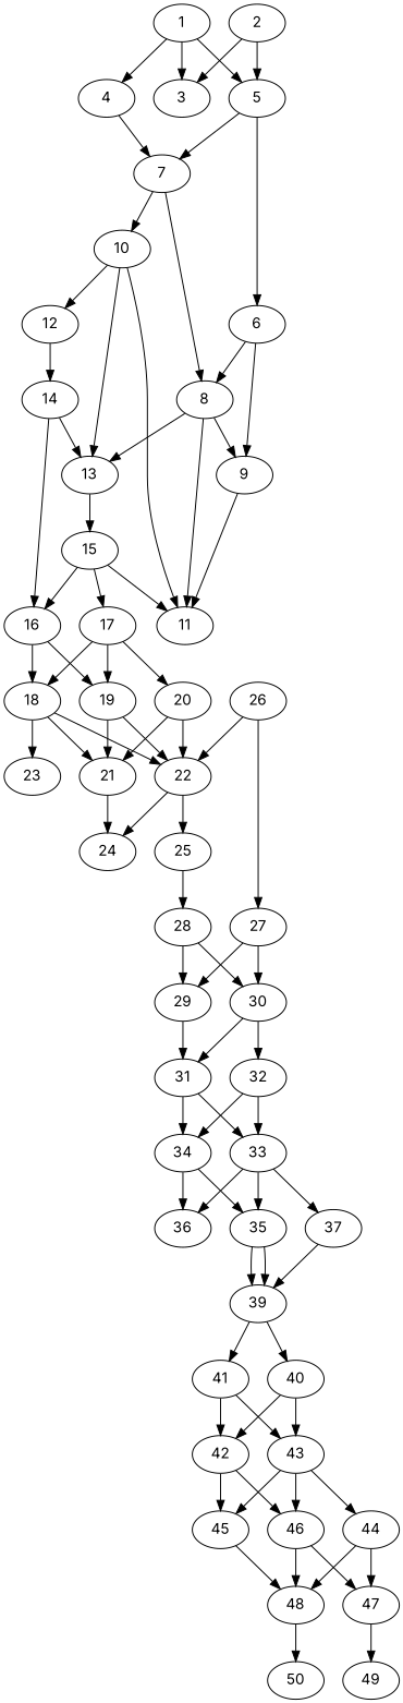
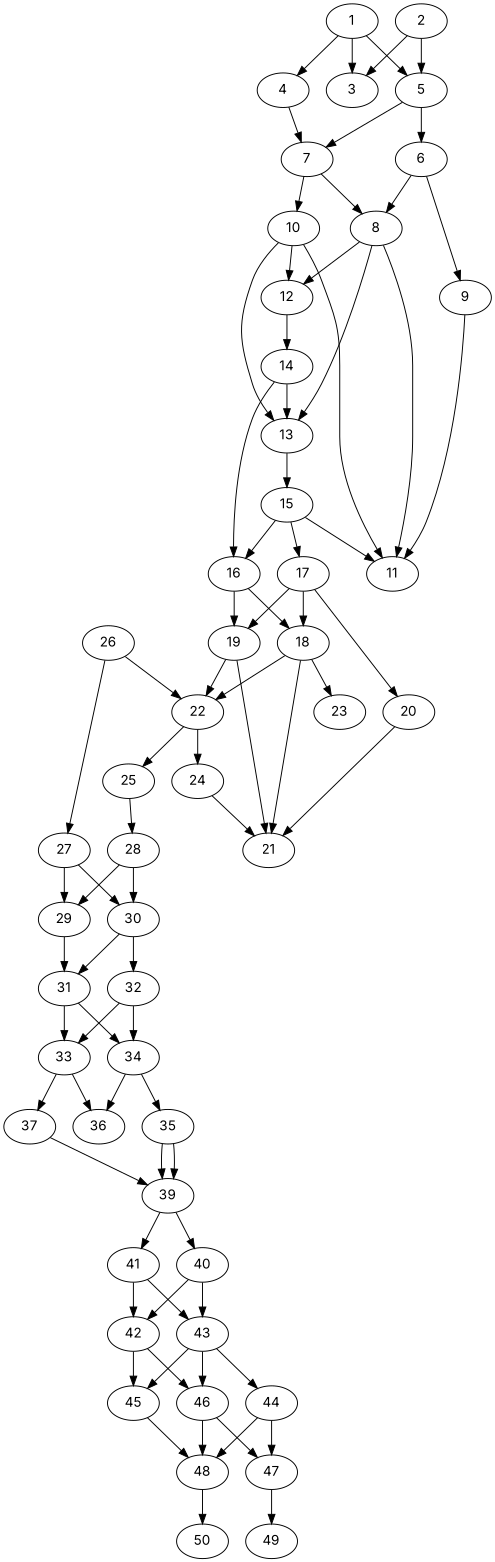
  digraph {
    fontname=Inter
    node [alpha=0.01 fontname=Inter]
    edge [fontname=Inter]
    1 [alpha=0.18 expect_size=37993472]
    3 [expect_size=41247744]
    4 [alpha=0.18 expect_size=37259264]
    5 [alpha=0.09 expect_size=10541056]
    7 [alpha=0.11 expect_size=17710080]
    6 [alpha=0.04 expect_size=32966656]
    8 [alpha=0.18 expect_size=18021376]
    10 [alpha=0.08 expect_size=15881216]
    9 [expect_size=8711168]
    2 [expect_size=5899264]
    11 [expect_size=46022656]
    12 [alpha=0.06 expect_size=40994816]
    13 [alpha=0.11 expect_size=43225088]
    14 [alpha=0.00 expect_size=44876800]
    15 [alpha=0.20 expect_size=40325120]
    16 [alpha=0.06 expect_size=15005696]
    17 [alpha=0.08 expect_size=23624704]
    18 [alpha=0.19 expect_size=49375232]
    19 [alpha=0.18 expect_size=44103680]
    20 [alpha=0.13 expect_size=45600768]
    21 [expect_size=17428480]
    22 [alpha=0.10 expect_size=18885632]
    23 [alpha=0.15 expect_size=33127424]
    24 [alpha=0.13 expect_size=13040640]
    25 [alpha=0.13 expect_size=13205504]
    28 [alpha=0.05 expect_size=47043584]
    26 [alpha=0.05 expect_size=13053952]
    27 [alpha=0.02 expect_size=28028928]
    29 [alpha=0.09 expect_size=45534208]
    30 [alpha=0.17 expect_size=39872512]
    31 [alpha=0.03 expect_size=22241280]
    32 [alpha=0.04 expect_size=25390080]
    33 [expect_size=49976320]
    34 [alpha=0.15 expect_size=37634048]
    35 [alpha=0.04 expect_size=20379648]
    36 [alpha=0.17 expect_size=50698240]
    37 [alpha=0.18 expect_size=14754816]
    39 [alpha=0.13 expect_size=30199808]
    40 [alpha=0.06 expect_size=50648064]
    41 [alpha=0.04 expect_size=44189696]
    42 [alpha=0.08 expect_size=51605504]
    43 [alpha=0.04 expect_size=14275584]
    45 [alpha=0.06 expect_size=6150144]
    46 [alpha=0.11 expect_size=15697920]
    44 [alpha=0.03 expect_size=17370112]
    48 [alpha=0.20 expect_size=50398208]
    47 [alpha=0.07 expect_size=8591360]
    50 [alpha=0.15 expect_size=27338752]
    49 [alpha=0.10 expect_size=43694080]
    1 -> 3
    1 -> 4
    1 -> 5
    4 -> 7
    5 -> 7
    5 -> 6
    7 -> 8
    7 -> 10
    6 -> 8
    6 -> 9
    8 -> 11
-   8 -> 9
+   8 -> 12
    8 -> 13
    10 -> 11
    10 -> 12
    10 -> 13
    9 -> 11
    2 -> 3
    2 -> 5
    12 -> 14
    13 -> 15
    14 -> 13
    14 -> 16
    15 -> 11
    15 -> 16
    15 -> 17
    16 -> 18
    16 -> 19
    17 -> 18
    17 -> 19
    17 -> 20
    18 -> 21
    18 -> 22
    18 -> 23
    19 -> 21
    19 -> 22
    20 -> 21
-   20 -> 22
-   21 -> 24
+   24 -> 21
    22 -> 24
    22 -> 25
    25 -> 28
    28 -> 29
    28 -> 30
    26 -> 22
    26 -> 27
    27 -> 29
    27 -> 30
    29 -> 31
    30 -> 31
    30 -> 32
    31 -> 33
    31 -> 34
    32 -> 33
    32 -> 34
-   33 -> 35
    33 -> 36
    33 -> 37
    34 -> 35
    34 -> 36
    35 -> 39
    35 -> 39
    37 -> 39
    39 -> 40
    39 -> 41
    40 -> 42
    40 -> 43
    41 -> 42
    41 -> 43
    42 -> 45
    42 -> 46
    43 -> 45
    43 -> 46
    43 -> 44
    45 -> 48
    46 -> 48
    46 -> 47
    44 -> 48
    44 -> 47
    48 -> 50
    47 -> 49
  }
